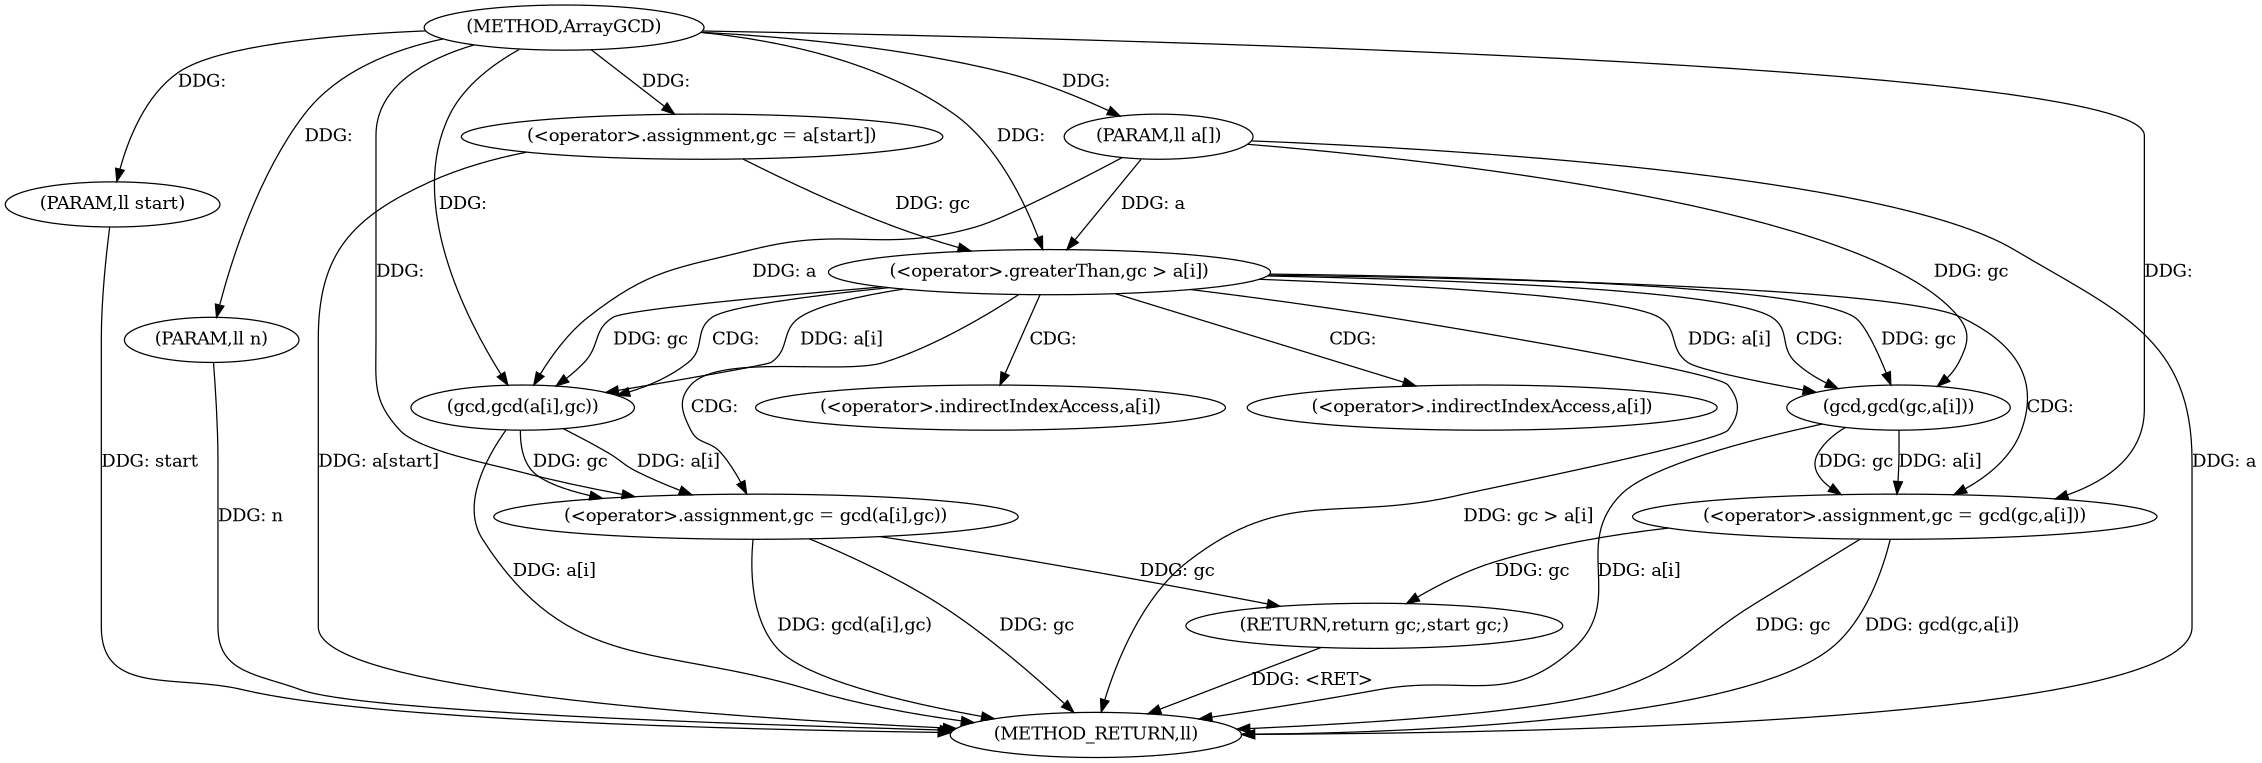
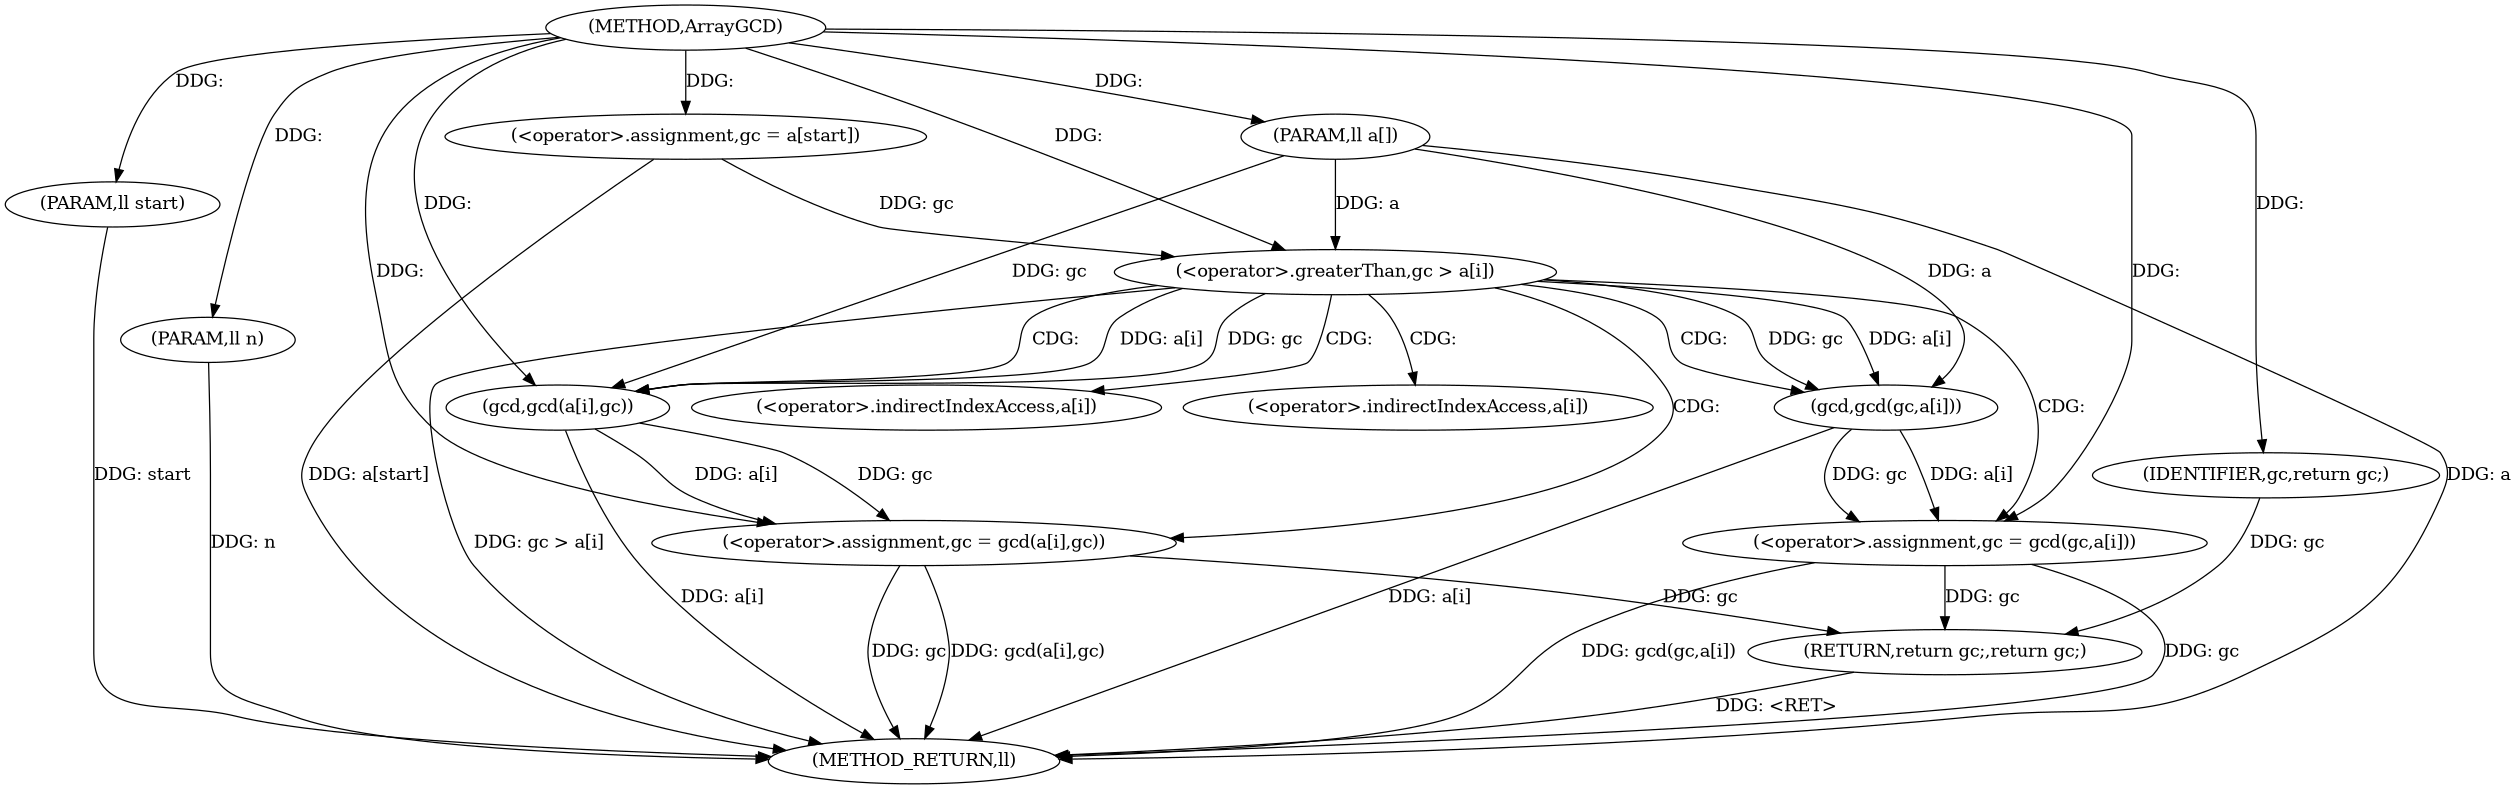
  digraph {
    n1 [label="(METHOD,ArrayGCD)"]
    n2 [label="(PARAM,ll a[])"]
    n3 [label="(PARAM,ll start)"]
    n4 [label="(PARAM,ll n)"]
    n5 [label="(<operator>.assignment,gc = a[start])"]
+   n6 [label="(IDENTIFIER,gc,return gc;)"]
    n7 [label="(<operator>.greaterThan,gc > a[i])"]
    n8 [label="(<operator>.assignment,gc = gcd(gc,a[i]))"]
    n9 [label="(<operator>.assignment,gc = gcd(a[i],gc))"]
    n10 [label="(gcd,gcd(a[i],gc))"]
    n11 [label="(gcd,gcd(gc,a[i]))"]
    n12 [label="(METHOD_RETURN,ll)"]
-   n13 [label="(RETURN,return gc;,start gc;)"]
+   n13 [label="(RETURN,return gc;,return gc;)"]
    n14 [label="(<operator>.indirectIndexAccess,a[i])"]
    n15 [label="(<operator>.indirectIndexAccess,a[i])"]
    n1 -> n2 [label="DDG: "]
    n1 -> n3 [label="DDG: "]
    n1 -> n4 [label="DDG: "]
    n1 -> n5 [label="DDG: "]
+   n1 -> n6 [label="DDG: "]
    n1 -> n7 [label="DDG: "]
    n1 -> n8 [label="DDG: "]
    n1 -> n9 [label="DDG: "]
    n1 -> n10 [label="DDG: "]
    n2 -> n7 [label="DDG: a"]
-   n2 -> n10 [label="DDG: a"]
-   n2 -> n11 [label="DDG: gc"]
+   n2 -> n10 [label="DDG: gc"]
+   n2 -> n11 [label="DDG: a"]
    n2 -> n12 [label="DDG: a"]
    n3 -> n12 [label="DDG: start"]
    n4 -> n12 [label="DDG: n"]
    n5 -> n7 [label="DDG: gc"]
    n5 -> n12 [label="DDG: a[start]"]
+   n6 -> n13 [label="DDG: gc"]
    n7 -> n8 [label="CDG: "]
    n7 -> n9 [label="CDG: "]
    n7 -> n10 [label="DDG: a[i]"]
    n7 -> n10 [label="DDG: gc"]
    n7 -> n10 [label="CDG: "]
    n7 -> n11 [label="DDG: gc"]
    n7 -> n11 [label="DDG: a[i]"]
    n7 -> n11 [label="CDG: "]
    n7 -> n12 [label="DDG: gc > a[i]"]
    n7 -> n14 [label="CDG: "]
    n7 -> n15 [label="CDG: "]
    n8 -> n12 [label="DDG: gc"]
    n8 -> n12 [label="DDG: gcd(gc,a[i])"]
    n8 -> n13 [label="DDG: gc"]
    n9 -> n12 [label="DDG: gc"]
    n9 -> n12 [label="DDG: gcd(a[i],gc)"]
    n9 -> n13 [label="DDG: gc"]
    n10 -> n9 [label="DDG: gc"]
    n10 -> n9 [label="DDG: a[i]"]
    n10 -> n12 [label="DDG: a[i]"]
    n11 -> n8 [label="DDG: a[i]"]
    n11 -> n8 [label="DDG: gc"]
    n11 -> n12 [label="DDG: a[i]"]
    n13 -> n12 [label="DDG: <RET>"]
  }
